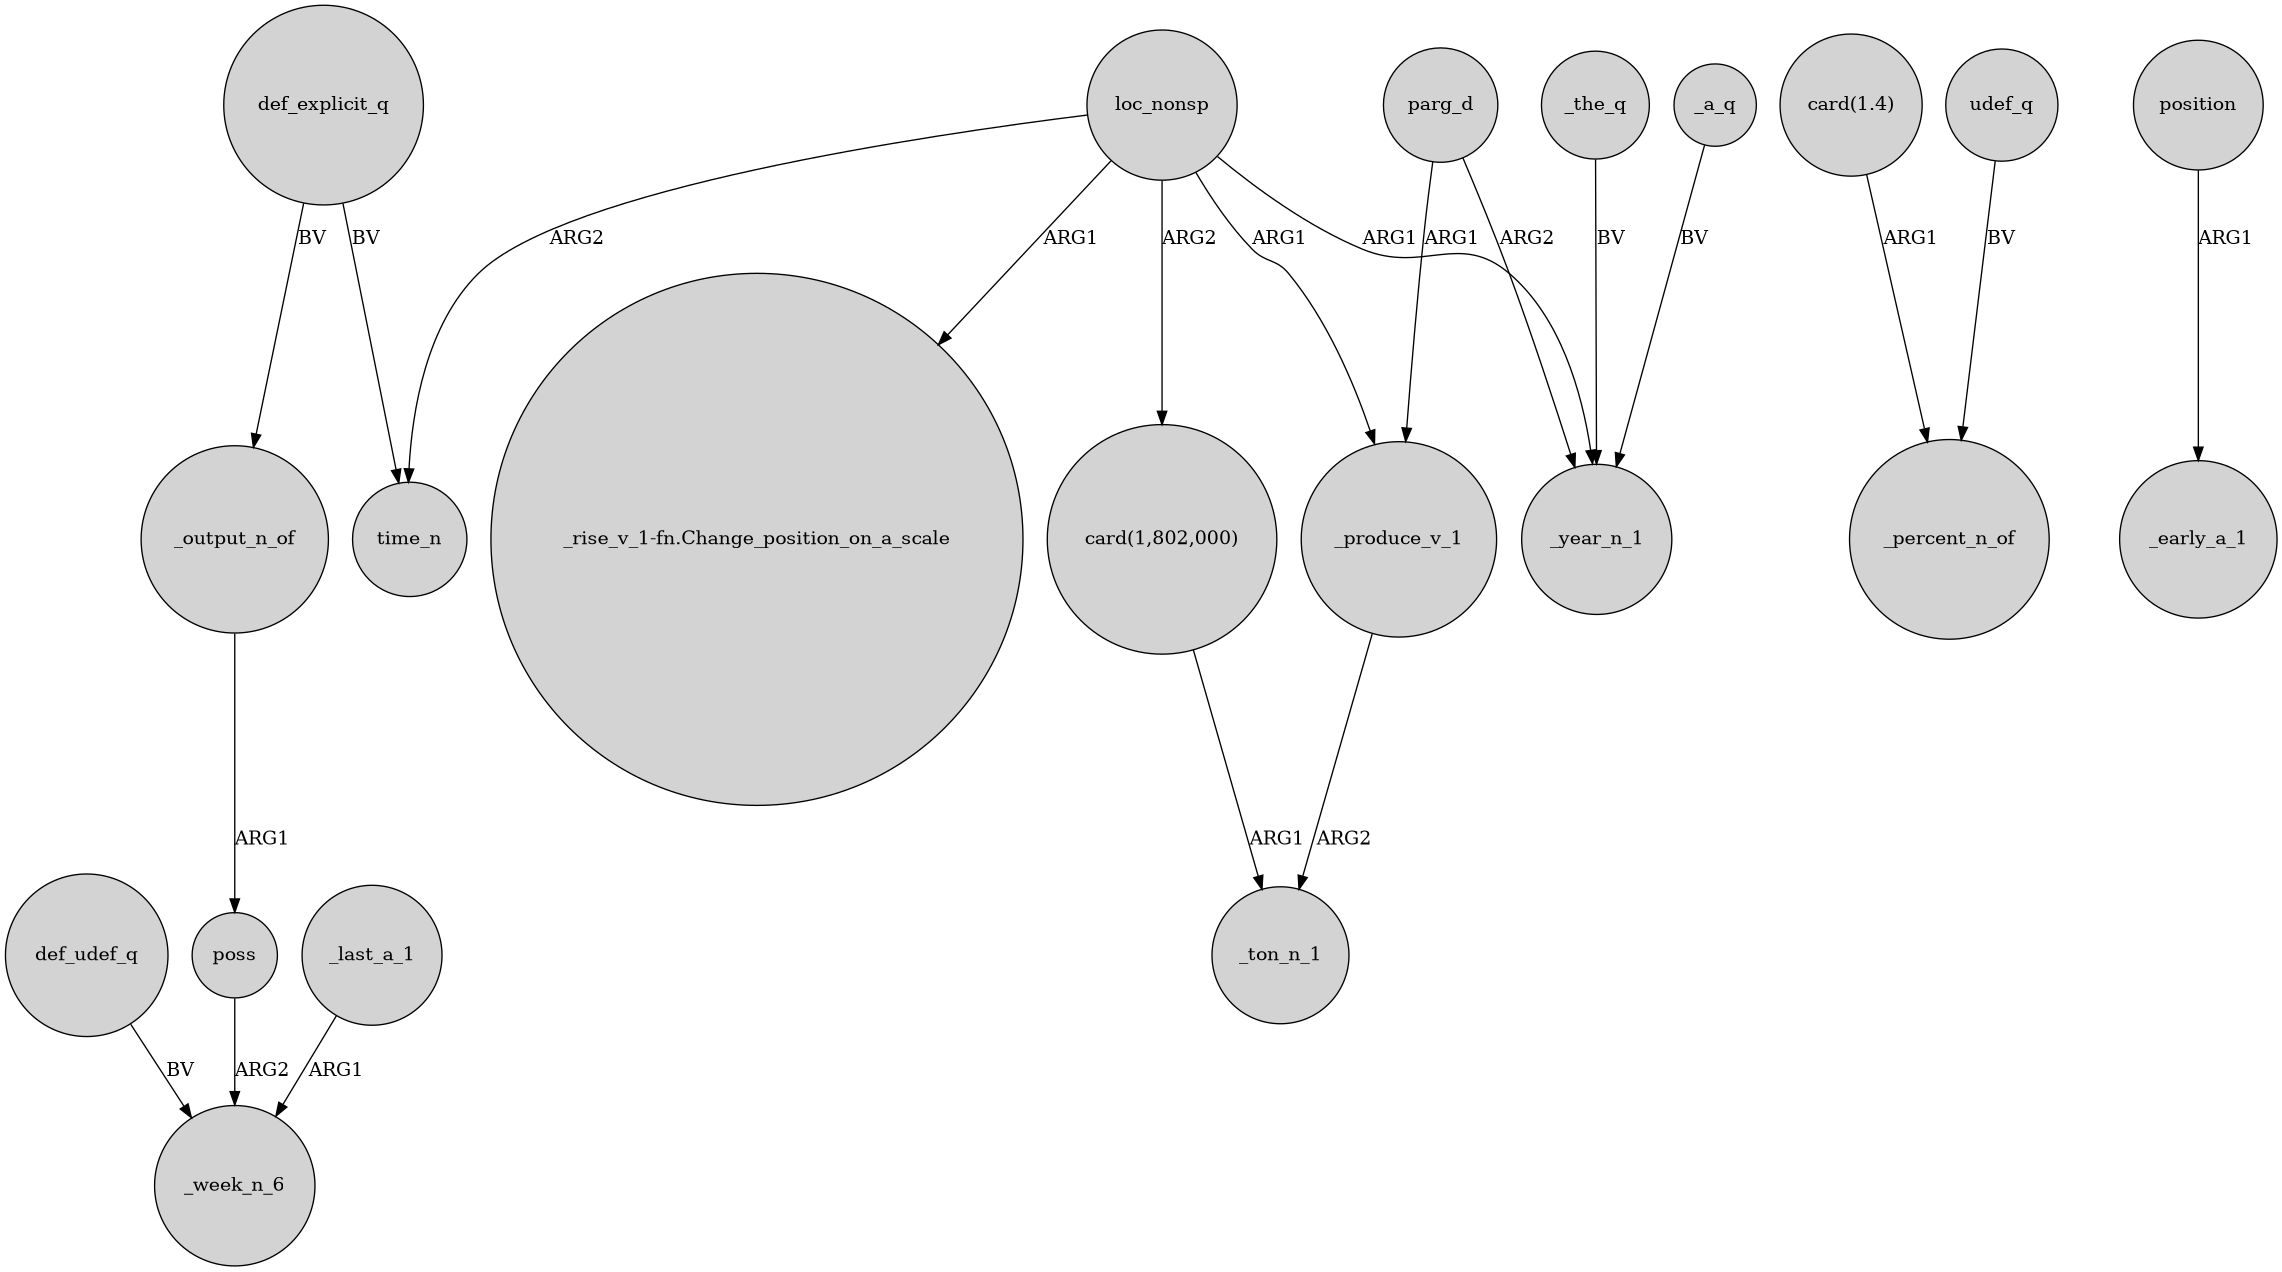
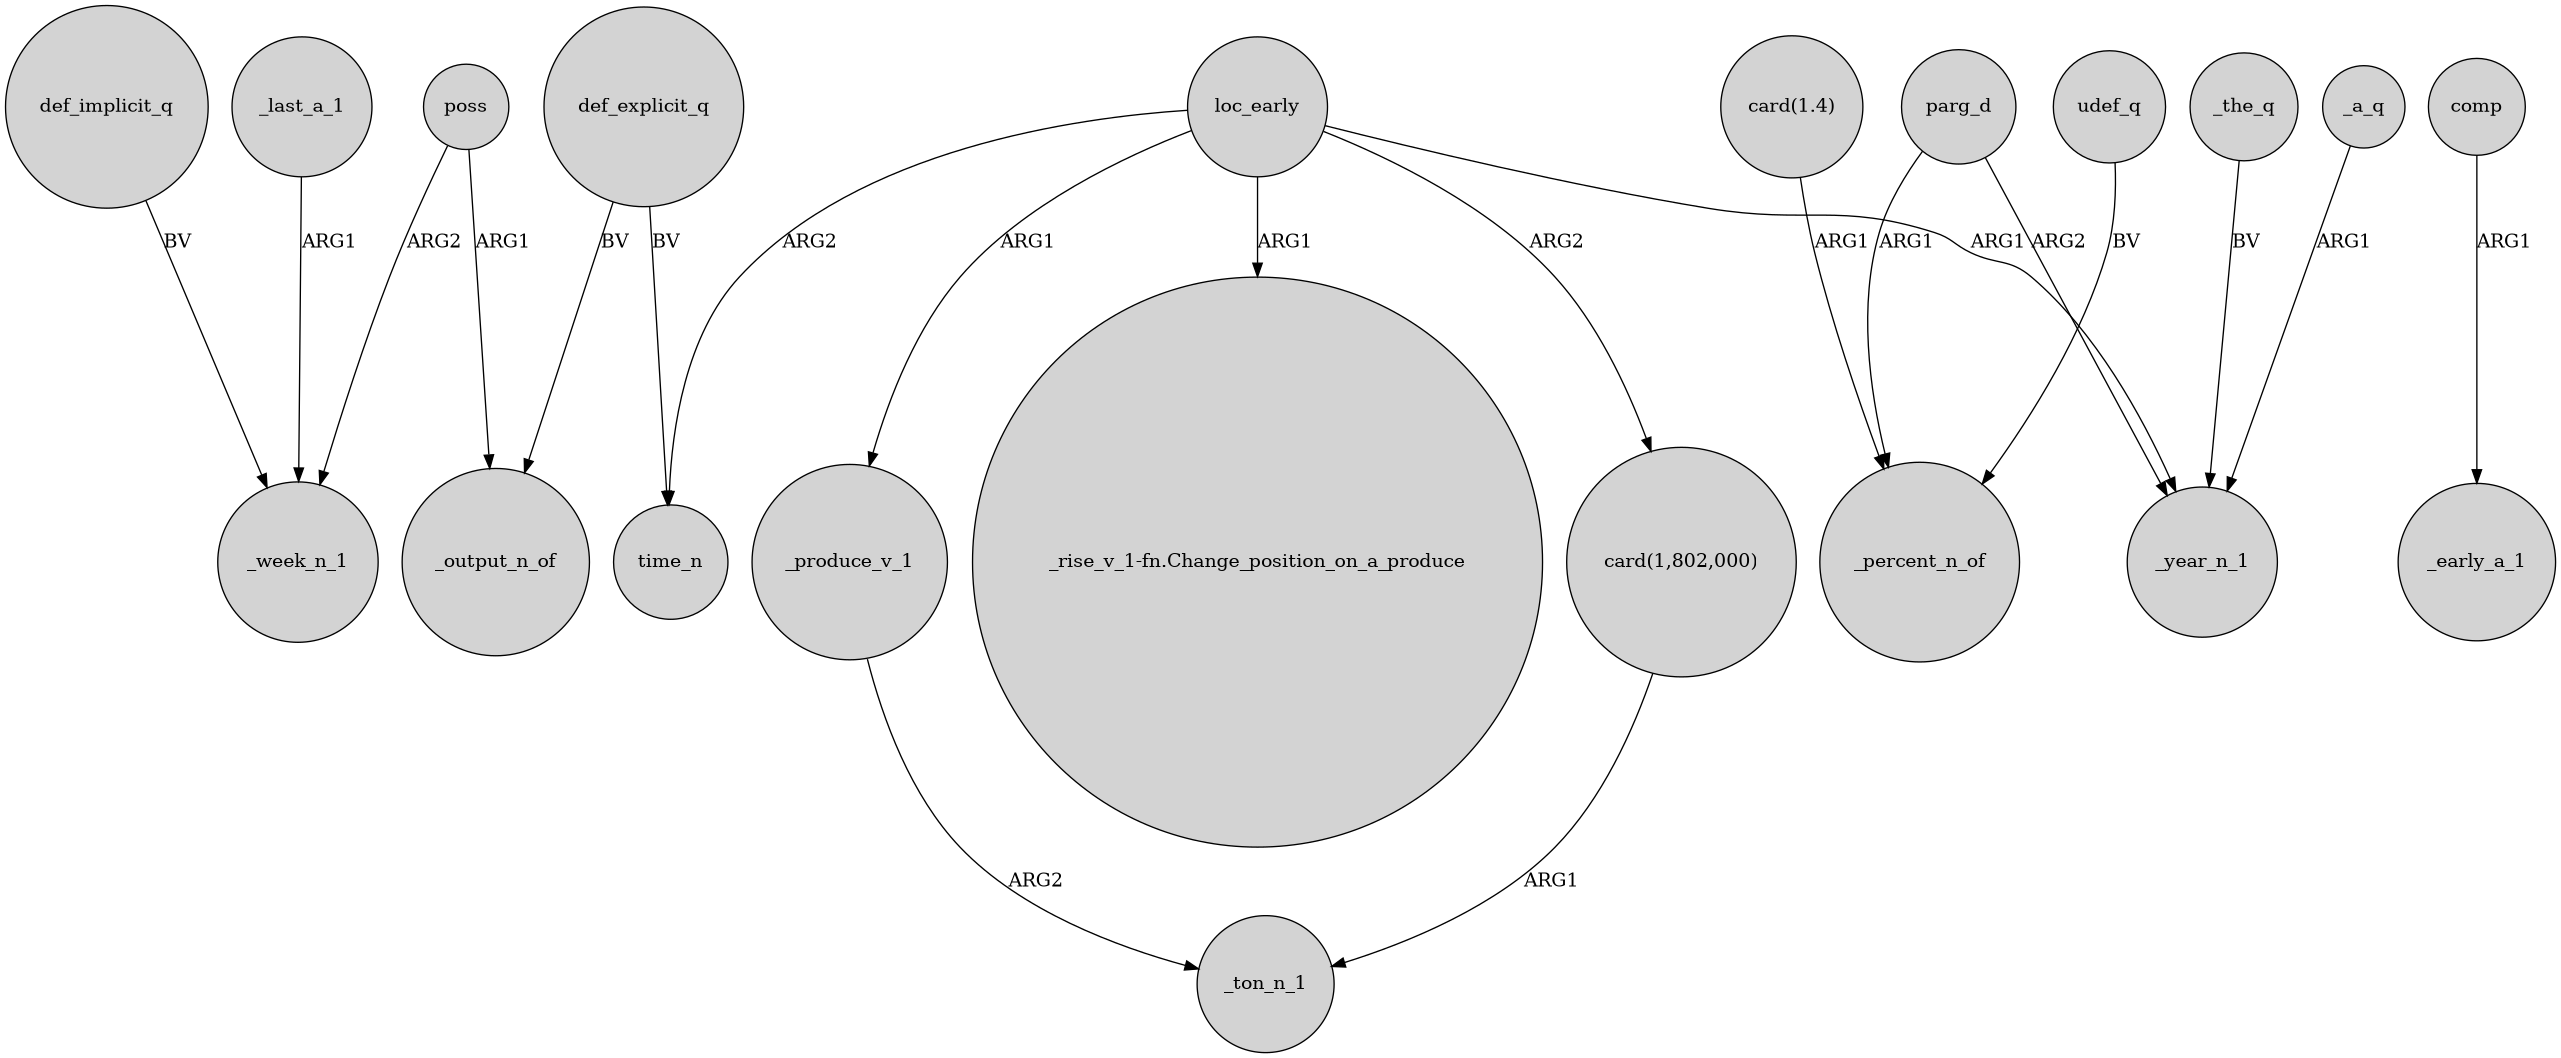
  digraph {
    node [shape=circle style=filled]
-   def_implicit_q [label=def_udef_q]
-   _week_n_1 [label=_week_n_6]
+   def_implicit_q
+   _week_n_1
    poss
    _output_n_of
    def_explicit_q
    time_n
-   loc_nonsp
+   loc_nonsp [label=loc_early]
    _year_n_1
    _produce_v_1
-   "_rise_v_1-fn.Change_position_on_a_scale"
+   "_rise_v_1-fn.Change_position_on_a_scale" [label="_rise_v_1-fn.Change_position_on_a_produce"]
    "card(1,802,000)"
    _ton_n_1
    parg_d
    _the_q
    _last_a_1
    "card(1.4)"
    _percent_n_of
    _a_q
    udef_q
-   comp [label=position]
+   comp
    _early_a_1
    def_implicit_q -> _week_n_1 [label=BV]
    poss -> _week_n_1 [label=ARG2]
-   _output_n_of -> poss [label=ARG1]
+   poss -> _output_n_of [label=ARG1]
    def_explicit_q -> _output_n_of [label=BV]
    def_explicit_q -> time_n [label=BV]
    loc_nonsp -> time_n [label=ARG2]
    loc_nonsp -> _year_n_1 [label=ARG1]
    loc_nonsp -> _produce_v_1 [label=ARG1]
    loc_nonsp -> "_rise_v_1-fn.Change_position_on_a_scale" [label=ARG1]
    loc_nonsp -> "card(1,802,000)" [label=ARG2]
    _produce_v_1 -> _ton_n_1 [label=ARG2]
    "card(1,802,000)" -> _ton_n_1 [label=ARG1]
    parg_d -> _year_n_1 [label=ARG2]
-   parg_d -> _produce_v_1 [label=ARG1]
+   parg_d -> _percent_n_of [label=ARG1]
    _the_q -> _year_n_1 [label=BV]
    _last_a_1 -> _week_n_1 [label=ARG1]
    "card(1.4)" -> _percent_n_of [label=ARG1]
-   _a_q -> _year_n_1 [label=BV]
+   _a_q -> _year_n_1 [label=ARG1]
    udef_q -> _percent_n_of [label=BV]
    comp -> _early_a_1 [label=ARG1]
  }
